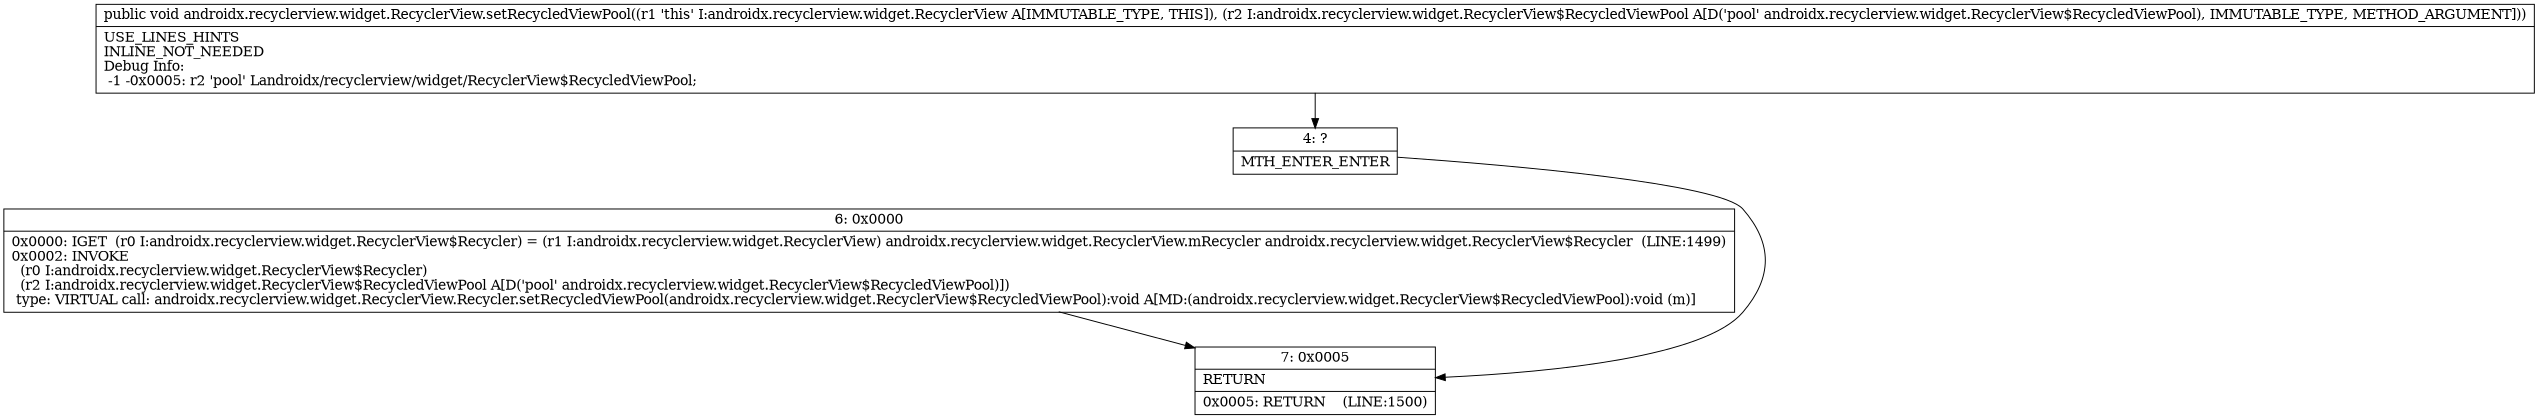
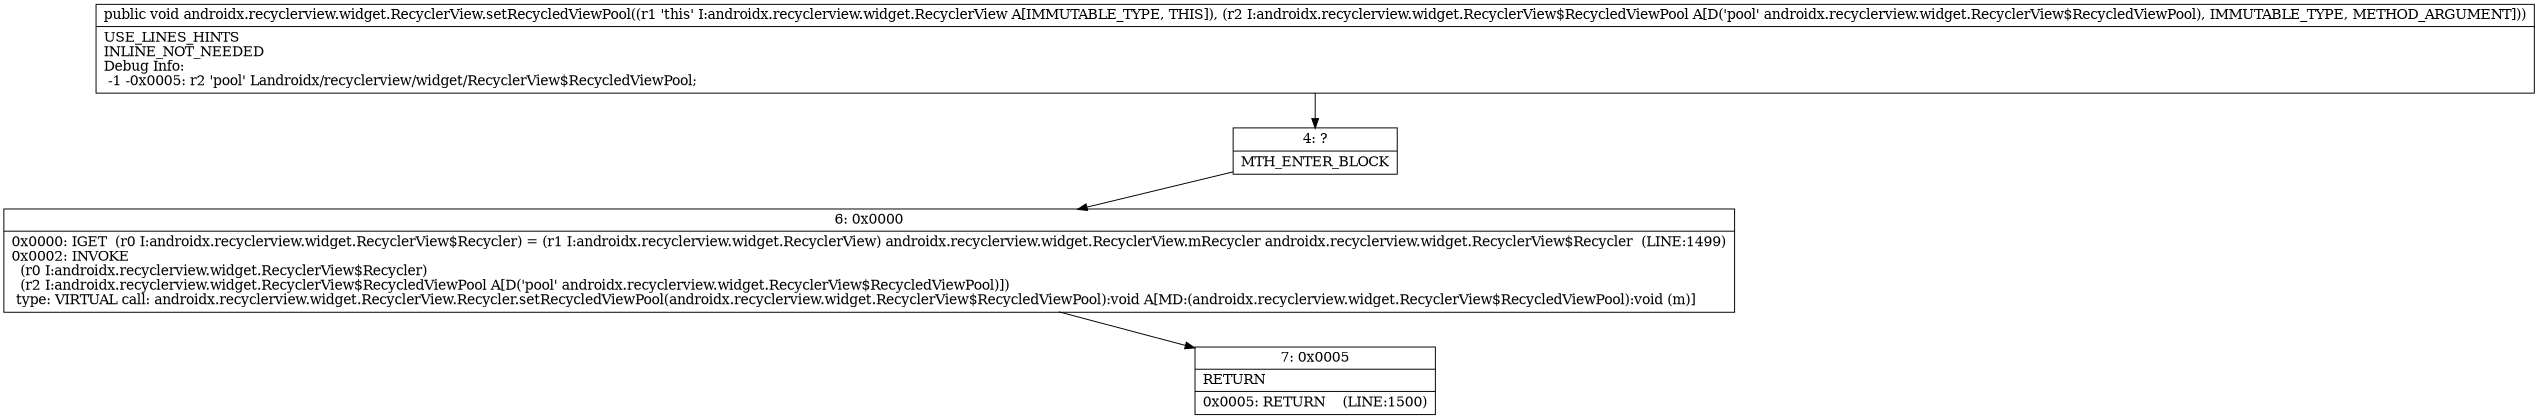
  digraph {
    node [shape=record]
-   n1 [label="{4\:\ ?|MTH_ENTER_ENTER\l}"]
+   n1 [label="{4\:\ ?|MTH_ENTER_BLOCK\l}"]
    n2 [label="{6\:\ 0x0000|0x0000: IGET  (r0 I:androidx.recyclerview.widget.RecyclerView$Recycler) = (r1 I:androidx.recyclerview.widget.RecyclerView) androidx.recyclerview.widget.RecyclerView.mRecycler androidx.recyclerview.widget.RecyclerView$Recycler  (LINE:1499)\l0x0002: INVOKE  \l  (r0 I:androidx.recyclerview.widget.RecyclerView$Recycler)\l  (r2 I:androidx.recyclerview.widget.RecyclerView$RecycledViewPool A[D('pool' androidx.recyclerview.widget.RecyclerView$RecycledViewPool)])\l type: VIRTUAL call: androidx.recyclerview.widget.RecyclerView.Recycler.setRecycledViewPool(androidx.recyclerview.widget.RecyclerView$RecycledViewPool):void A[MD:(androidx.recyclerview.widget.RecyclerView$RecycledViewPool):void (m)]\l}"]
    n3 [label="{7\:\ 0x0005|RETURN\l|0x0005: RETURN    (LINE:1500)\l}"]
    n4 [label="{public void androidx.recyclerview.widget.RecyclerView.setRecycledViewPool((r1 'this' I:androidx.recyclerview.widget.RecyclerView A[IMMUTABLE_TYPE, THIS]), (r2 I:androidx.recyclerview.widget.RecyclerView$RecycledViewPool A[D('pool' androidx.recyclerview.widget.RecyclerView$RecycledViewPool), IMMUTABLE_TYPE, METHOD_ARGUMENT]))  | USE_LINES_HINTS\lINLINE_NOT_NEEDED\lDebug Info:\l  \-1 \-0x0005: r2 'pool' Landroidx\/recyclerview\/widget\/RecyclerView$RecycledViewPool;\l}"]
-   n1 -> n3
+   n1 -> n2
    n2 -> n3
    n4 -> n1
  }
